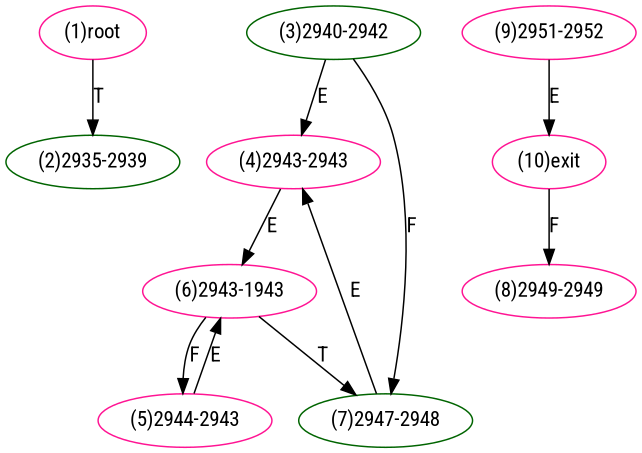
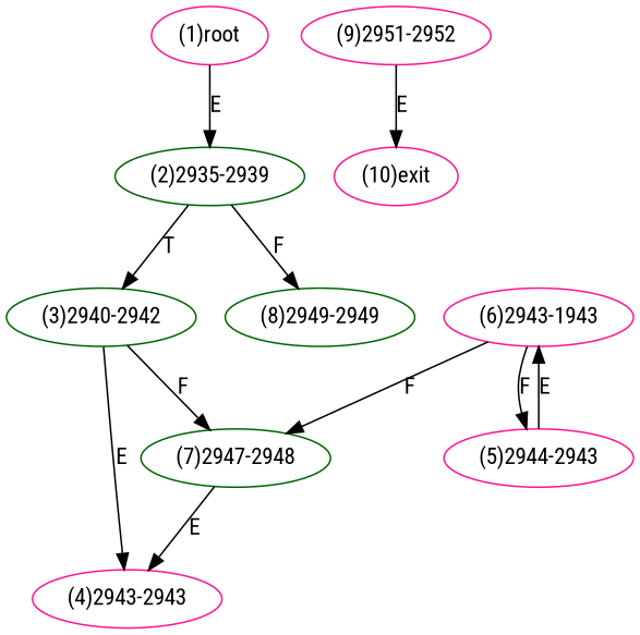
  digraph {
    fontname="Roboto Condensed"
    node [color=deeppink fontname="Roboto Condensed"]
    edge [fontname="Roboto Condensed"]
    n1 [label="(1)root"]
    n2 [color=darkgreen label="(2)2935-2939"]
    n3 [color=darkgreen label="(3)2940-2942"]
-   n4 [label="(8)2949-2949"]
+   n4 [color=darkgreen label="(8)2949-2949"]
    n5 [label="(4)2943-2943"]
    n6 [color=darkgreen label="(7)2947-2948"]
    n7 [label="(6)2943-1943"]
    n8 [label="(5)2944-2943"]
    n9 [label="(9)2951-2952"]
    n10 [label="(10)exit"]
-   n1 -> n2 [label=T]
-   n10 -> n4 [label=F]
+   n1 -> n2 [label=E]
+   n2 -> n3 [label=T]
+   n2 -> n4 [label=F]
    n3 -> n5 [label=E]
    n3 -> n6 [label=F]
-   n5 -> n7 [label=E]
    n6 -> n5 [label=E]
-   n7 -> n6 [label=T]
+   n7 -> n6 [label=F]
    n7 -> n8 [label=F]
    n8 -> n7 [label=E]
    n9 -> n10 [label=E]
  }
